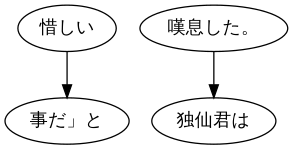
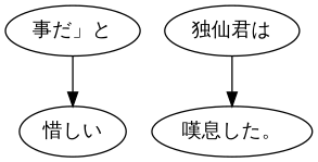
  digraph {
    fontname="Source Code Pro"
    node [fontname="Source Code Pro"]
    edge [fontname="Source Code Pro"]
    n1 [label="惜しい"]
    n2 [label="事だ」と"]
    n3 [label="嘆息した。"]
    n4 [label="独仙君は"]
-   n1 -> n2
-   n3 -> n4
+   n2 -> n1
+   n4 -> n3
  }
